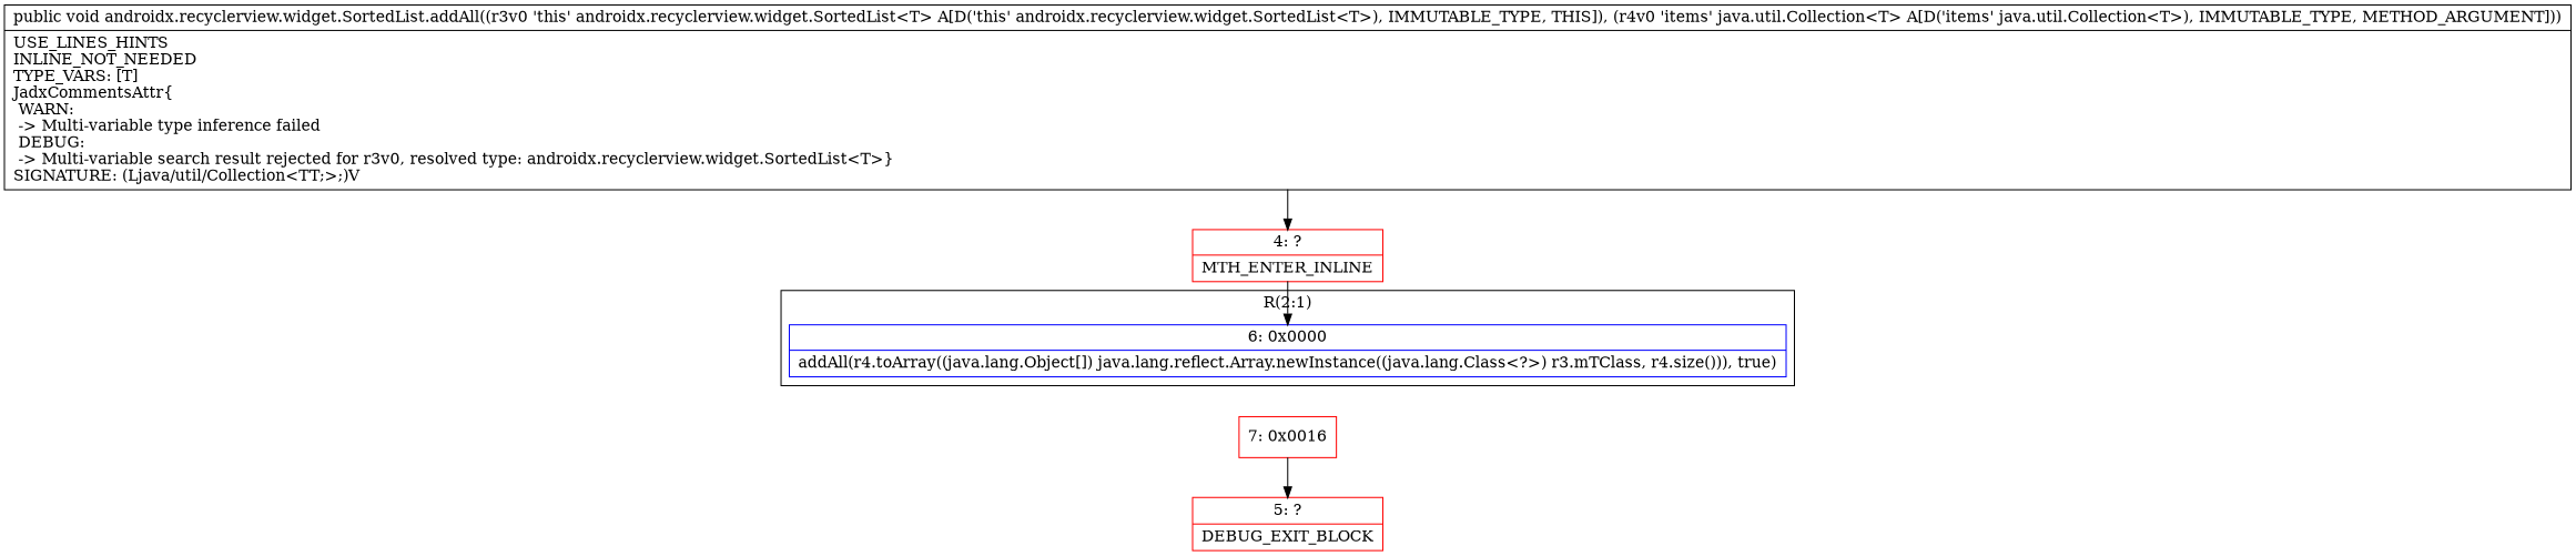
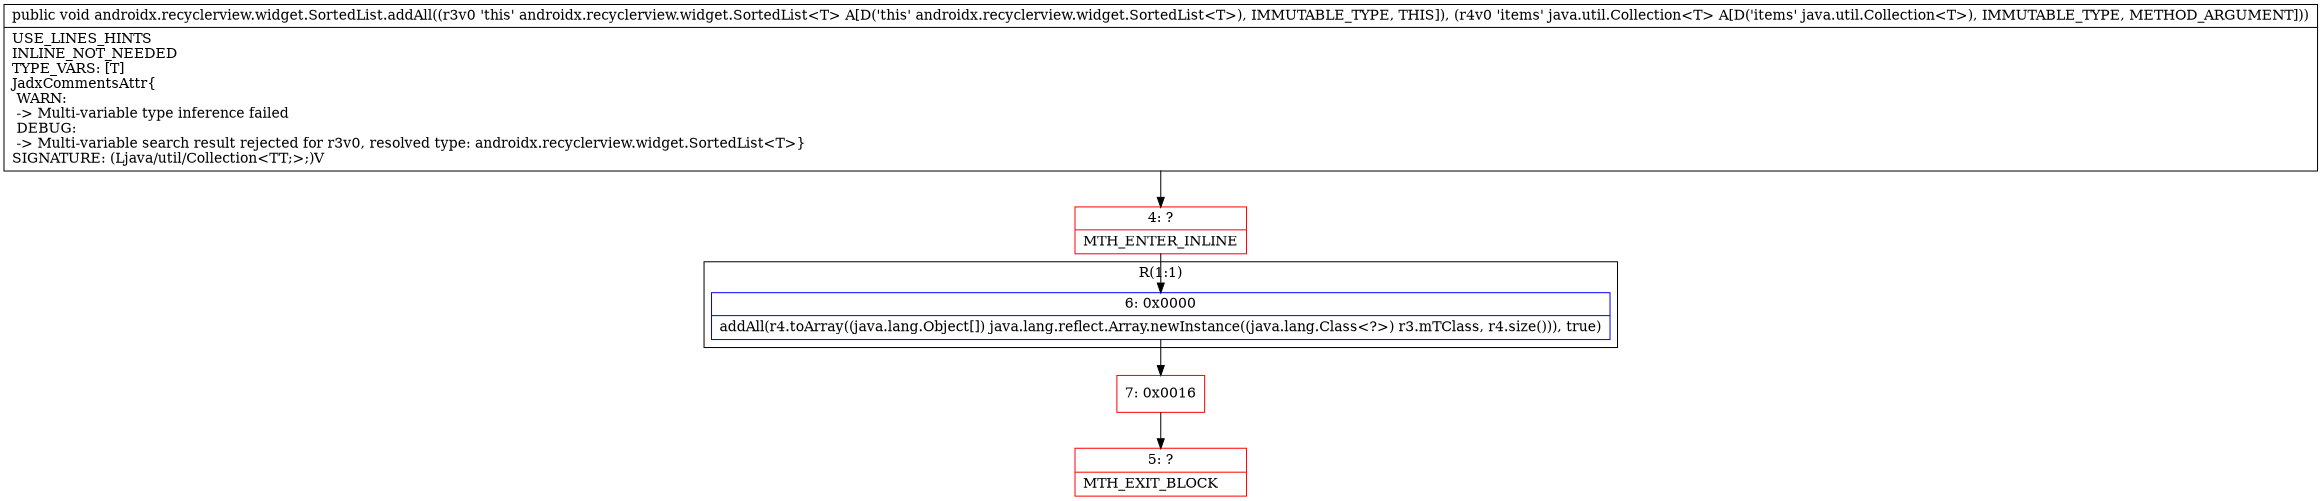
  digraph {
    node [color=red shape=record]
    n1 [color=blue label="{6\:\ 0x0000|addAll(r4.toArray((java.lang.Object[]) java.lang.reflect.Array.newInstance((java.lang.Class\<?\>) r3.mTClass, r4.size())), true)\l}"]
    n2 [label="{7\:\ 0x0016}"]
-   n3 [label="{5\:\ ?|DEBUG_EXIT_BLOCK\l}"]
+   n3 [label="{5\:\ ?|MTH_EXIT_BLOCK\l}"]
    n4 [label="{4\:\ ?|MTH_ENTER_INLINE\l}"]
    n5 [label="{public void androidx.recyclerview.widget.SortedList.addAll((r3v0 'this' androidx.recyclerview.widget.SortedList\<T\> A[D('this' androidx.recyclerview.widget.SortedList\<T\>), IMMUTABLE_TYPE, THIS]), (r4v0 'items' java.util.Collection\<T\> A[D('items' java.util.Collection\<T\>), IMMUTABLE_TYPE, METHOD_ARGUMENT]))  | USE_LINES_HINTS\lINLINE_NOT_NEEDED\lTYPE_VARS: [T]\lJadxCommentsAttr\{\l WARN: \l \-\> Multi\-variable type inference failed\l DEBUG: \l \-\> Multi\-variable search result rejected for r3v0, resolved type: androidx.recyclerview.widget.SortedList\<T\>\}\lSIGNATURE: (Ljava\/util\/Collection\<TT;\>;)V\l}" color=""]
    subgraph cluster_1 {
-     label="R(2:1)"
+     label="R(1:1)"
      n1
    }
+   n1 -> n2
    n2 -> n3
    n4 -> n1
    n5 -> n4
  }
